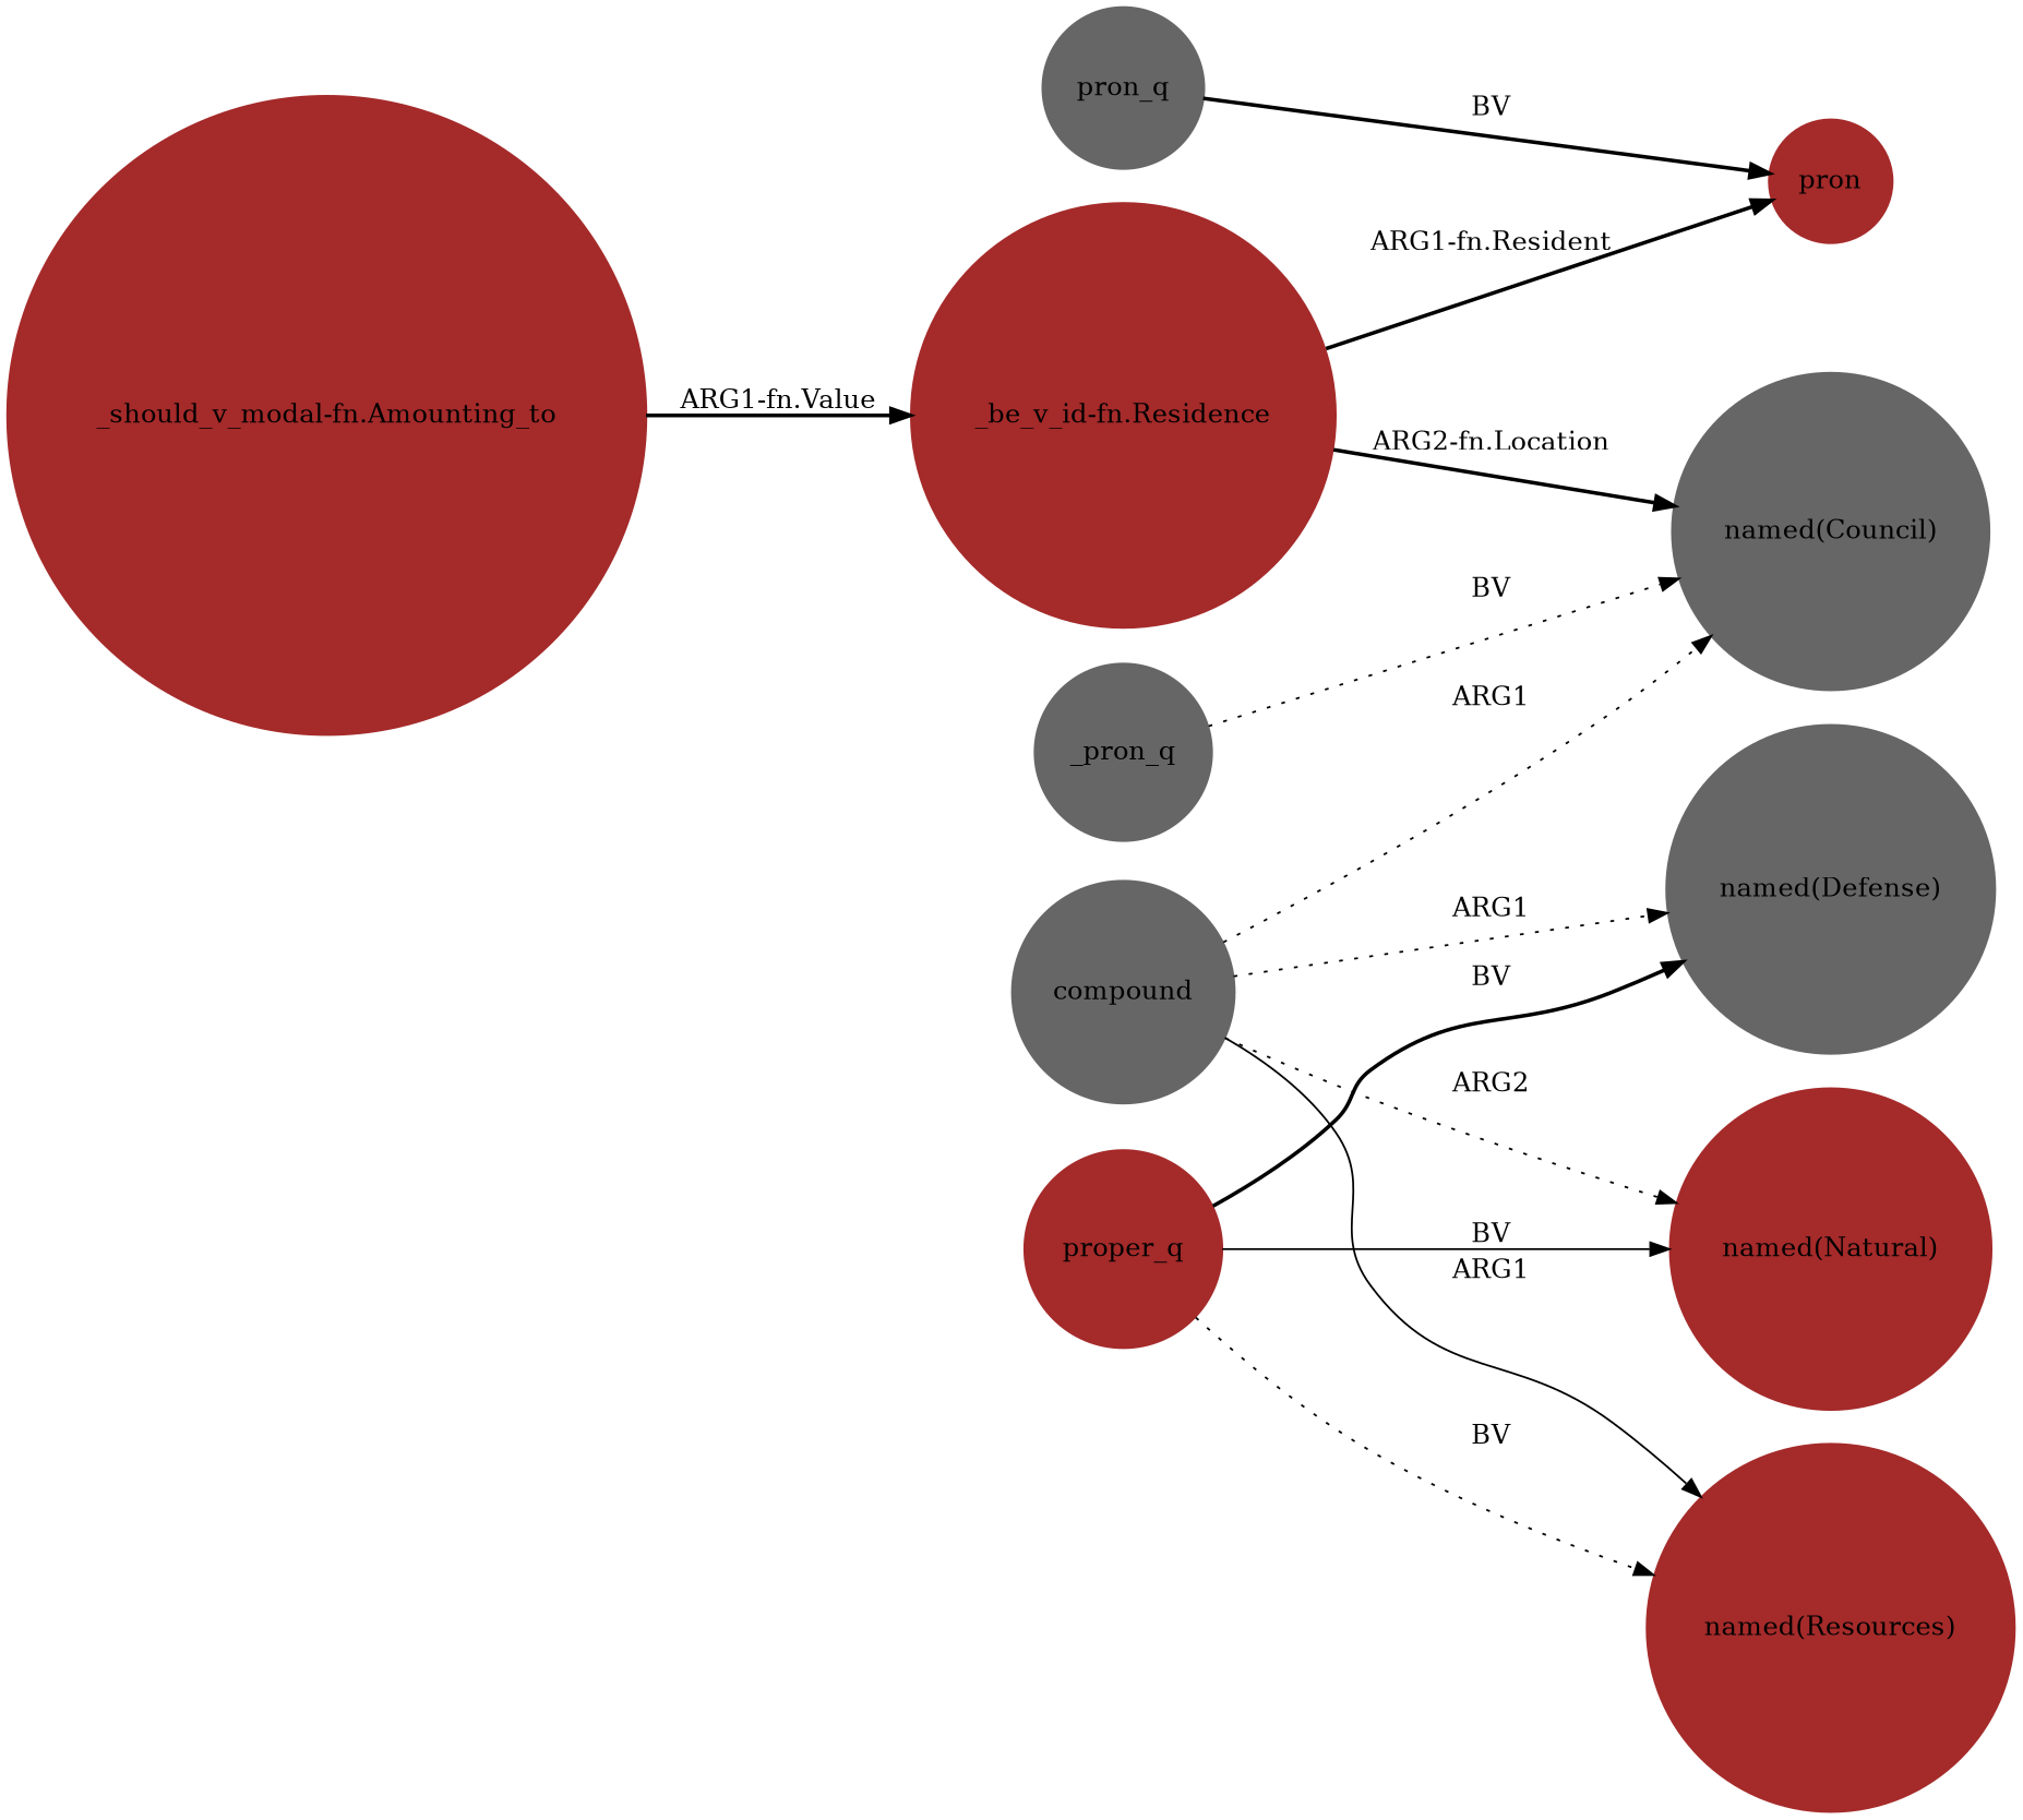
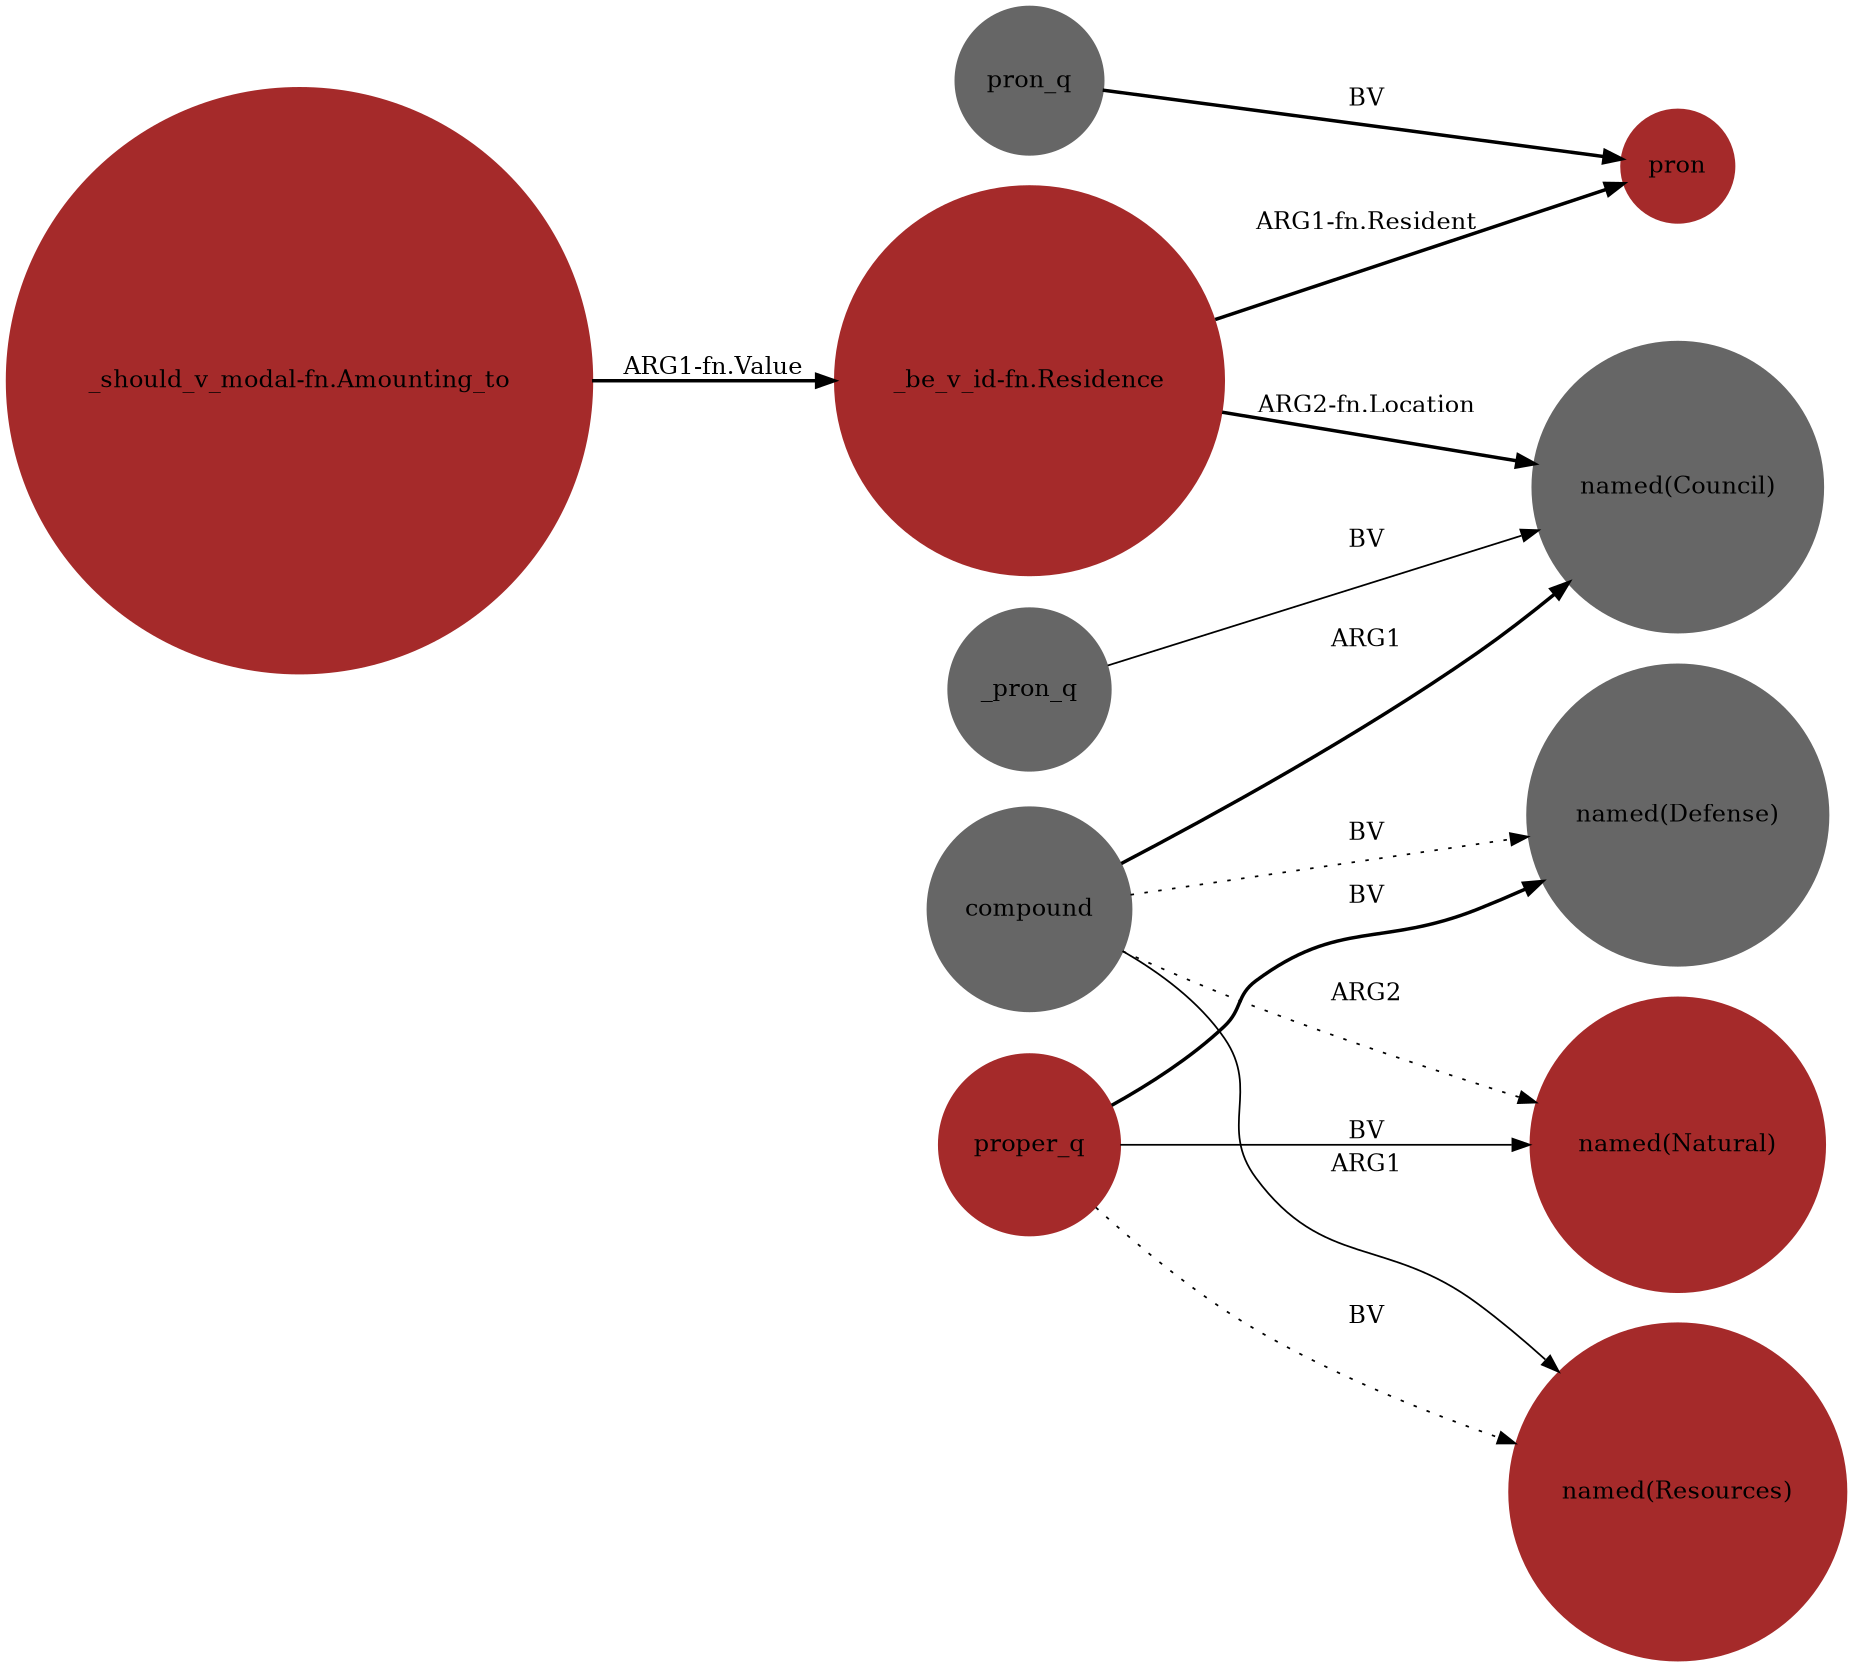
  digraph {
    rankdir=LR
    node [color=brown shape=circle style=filled]
    edge [style=bold]
    compound [color=gray40]
    "named(Council)" [color=gray40]
    "named(Defense)" [color=gray40]
    "named(Resources)"
    "named(Natural)"
    proper_q
    n7 [color=gray40 label=_pron_q]
    "_should_v_modal-fn.Amounting_to"
    "_be_v_id-fn.Residence"
    pron
    n11 [color=gray40 label=pron_q]
-   compound -> "named(Council)" [label=ARG1 style=dotted]
-   compound -> "named(Defense)" [label=ARG1 style=dotted]
+   compound -> "named(Council)" [label=ARG1]
+   compound -> "named(Defense)" [label=BV style=dotted]
    compound -> "named(Resources)" [label=ARG1 style=solid]
    compound -> "named(Natural)" [label=ARG2 style=dotted]
    proper_q -> "named(Defense)" [label=BV]
    proper_q -> "named(Resources)" [label=BV style=dotted]
    proper_q -> "named(Natural)" [label=BV style=solid]
-   n7 -> "named(Council)" [label=BV style=dotted]
+   n7 -> "named(Council)" [label=BV style=solid]
    "_should_v_modal-fn.Amounting_to" -> "_be_v_id-fn.Residence" [label="ARG1-fn.Value"]
    "_be_v_id-fn.Residence" -> "named(Council)" [label="ARG2-fn.Location"]
    "_be_v_id-fn.Residence" -> pron [label="ARG1-fn.Resident"]
    n11 -> pron [label=BV]
  }
